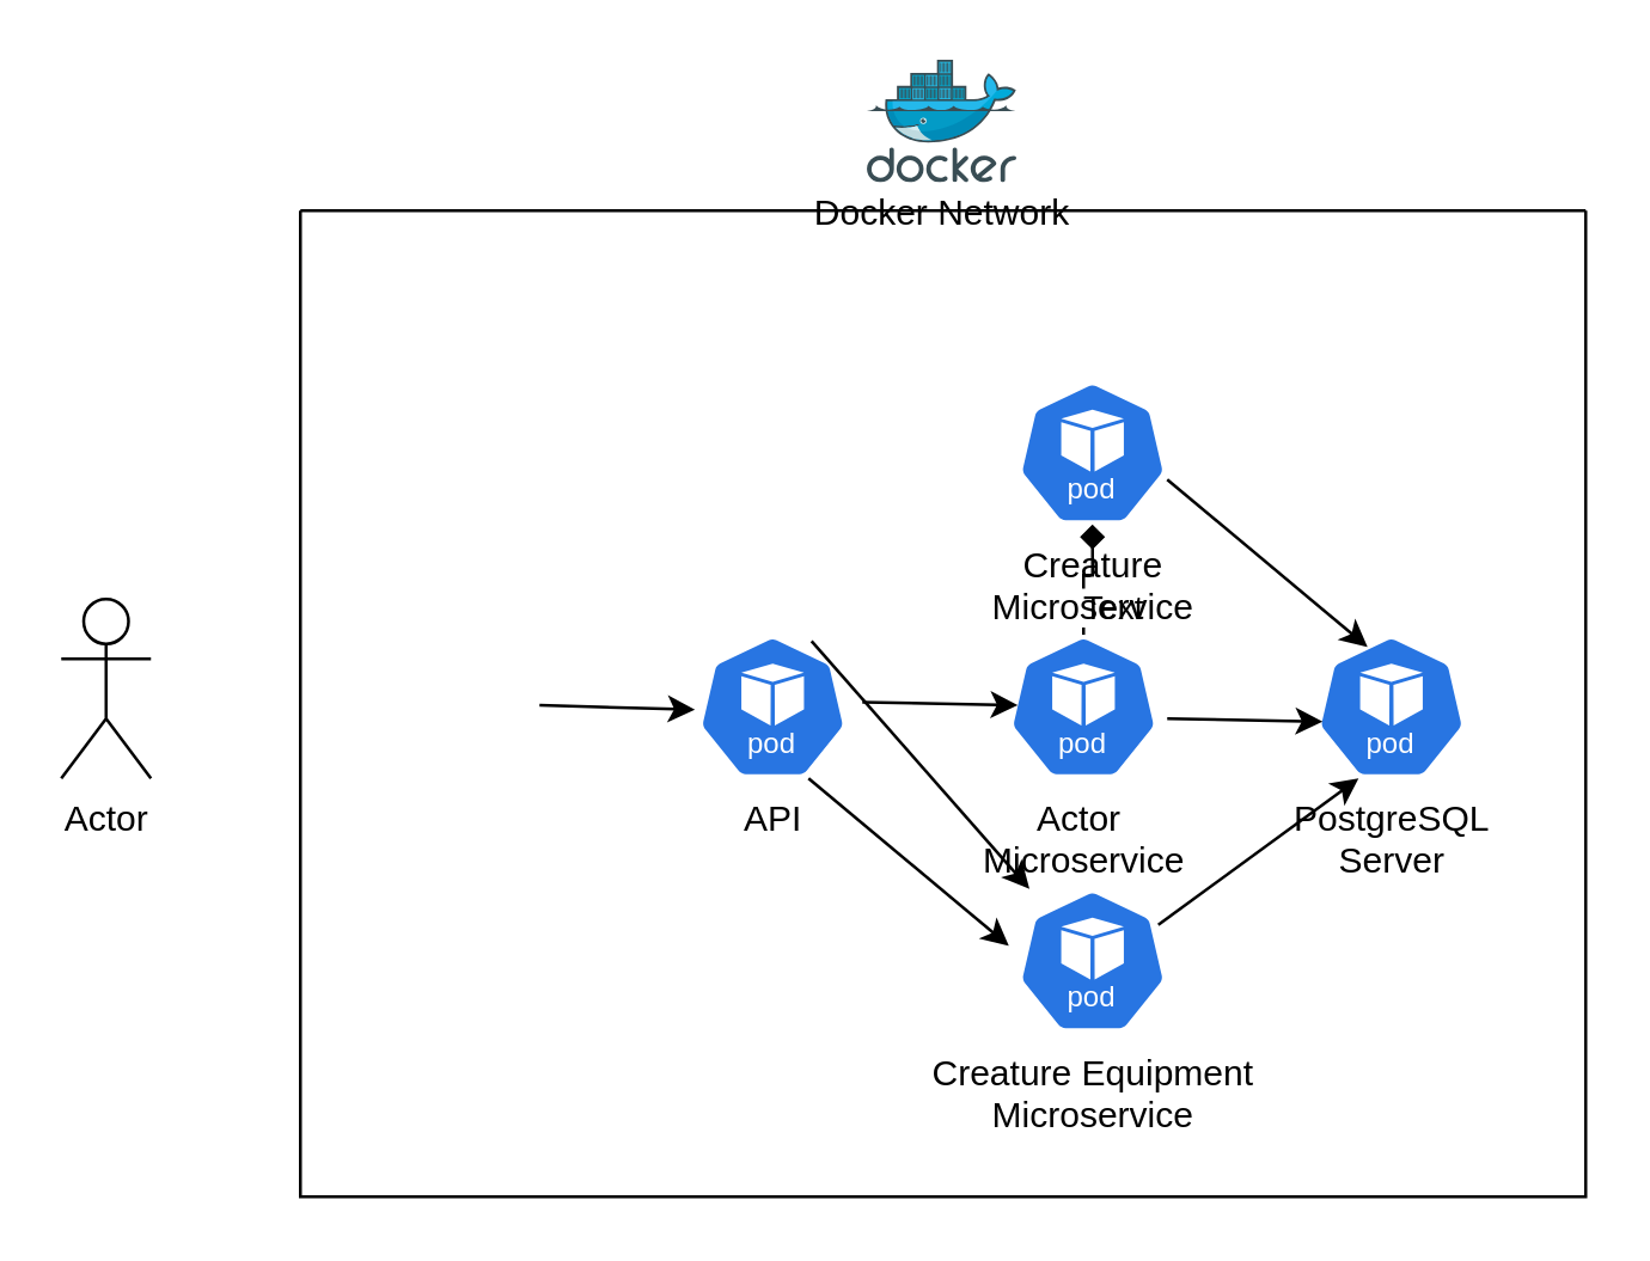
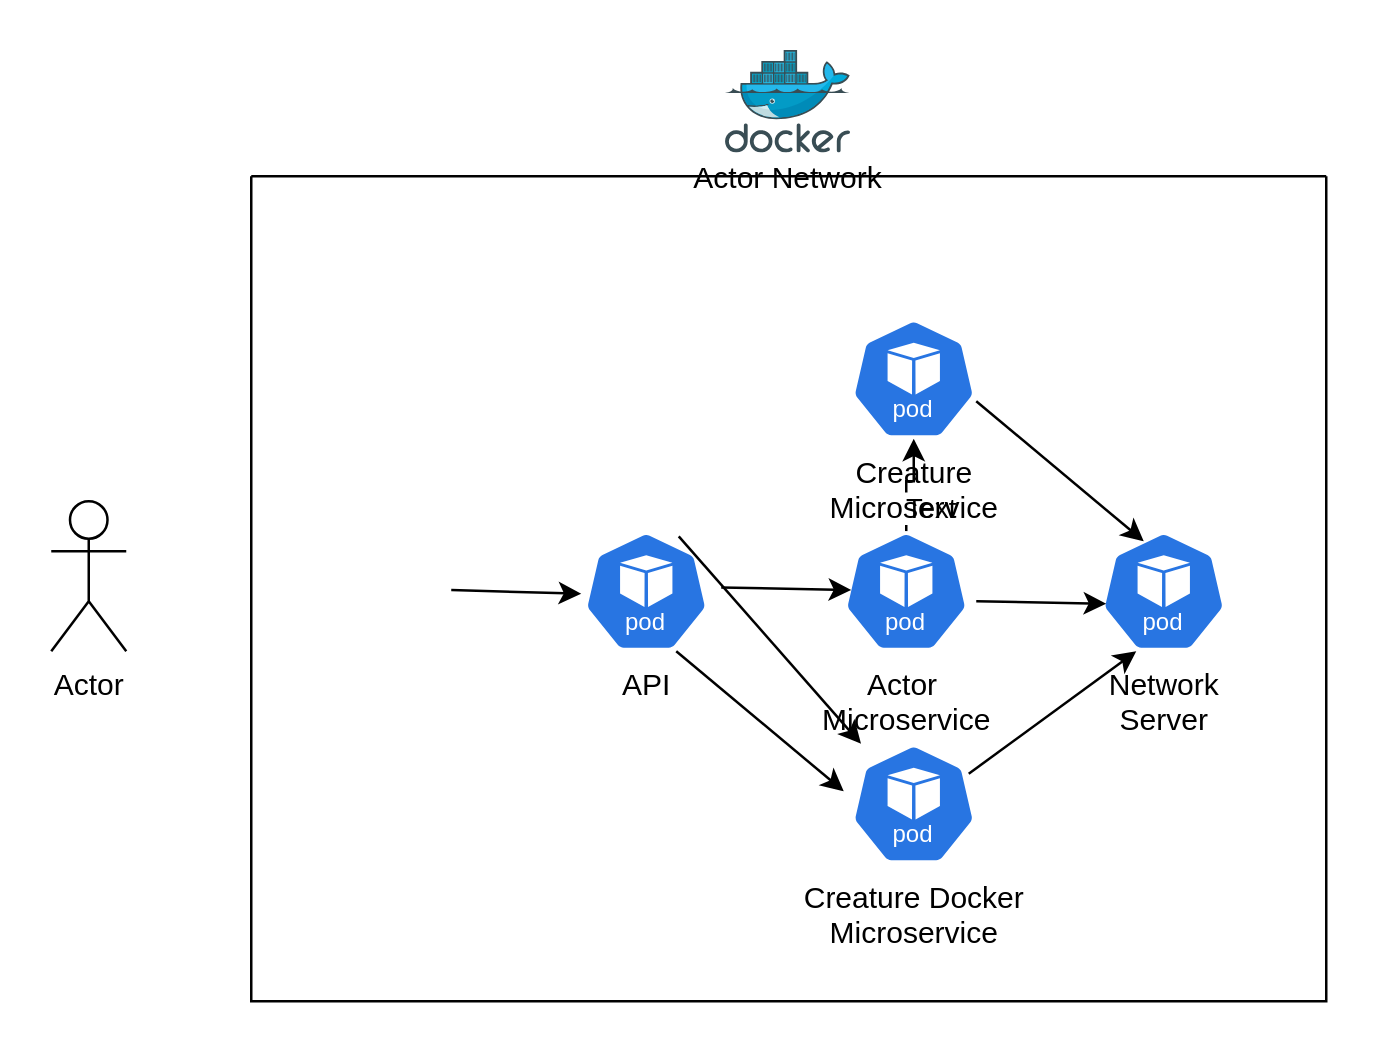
  <mxCell id="0" />
  <mxCell id="1" parent="0" />
  <mxCell id="2" value="Actor" style="shape=umlActor;verticalLabelPosition=bottom;verticalAlign=top;html=1;outlineConnect=0;" vertex="1" parent="1"><mxGeometry x="20" y="200" width="30" height="60" as="geometry" /></mxCell>
- <mxCell id="3" value="Docker Network" style="swimlane;startSize=0;fontStyle=0" vertex="1" parent="1"><mxGeometry x="100" y="70" width="430" height="330" as="geometry" /></mxCell>
+ <mxCell id="3" value="Actor Network" style="swimlane;startSize=0;fontStyle=0" vertex="1" parent="1"><mxGeometry x="100" y="70" width="430" height="330" as="geometry" /></mxCell>
  <mxCell id="4" value="API" style="aspect=fixed;sketch=0;html=1;dashed=0;whitespace=wrap;verticalLabelPosition=bottom;verticalAlign=top;fillColor=#2875E2;strokeColor=#ffffff;points=[[0.005,0.63,0],[0.1,0.2,0],[0.9,0.2,0],[0.5,0,0],[0.995,0.63,0],[0.72,0.99,0],[0.5,1,0],[0.28,0.99,0]];shape=mxgraph.kubernetes.icon2;kubernetesLabel=1;prIcon=pod" vertex="1" parent="3"><mxGeometry x="133" y="142" width="50" height="48" as="geometry" /></mxCell>
- <mxCell id="5" value="" style="edgeStyle=orthogonalEdgeStyle;rounded=0;orthogonalLoop=1;jettySize=auto;html=1;endArrow=diamond;" edge="1" parent="3" source="7" target="9"><mxGeometry relative="1" as="geometry" /></mxCell>
+ <mxCell id="5" value="" style="edgeStyle=orthogonalEdgeStyle;rounded=0;orthogonalLoop=1;jettySize=auto;html=1;" edge="1" parent="3" source="7" target="9"><mxGeometry relative="1" as="geometry" /></mxCell>
  <mxCell id="6" value="Text" style="edgeLabel;html=1;align=center;verticalAlign=middle;resizable=0;points=[];" vertex="1" connectable="0" parent="5"><mxGeometry x="-0.488" y="-9" relative="1" as="geometry"><mxPoint as="offset" /></mxGeometry></mxCell>
  <mxCell id="7" value="Actor&amp;nbsp;&lt;div&gt;Microservice&lt;/div&gt;" style="aspect=fixed;sketch=0;html=1;dashed=0;whitespace=wrap;verticalLabelPosition=bottom;verticalAlign=top;fillColor=#2875E2;strokeColor=#ffffff;points=[[0.005,0.63,0],[0.1,0.2,0],[0.9,0.2,0],[0.5,0,0],[0.995,0.63,0],[0.72,0.99,0],[0.5,1,0],[0.28,0.99,0]];shape=mxgraph.kubernetes.icon2;kubernetesLabel=1;prIcon=pod" vertex="1" parent="3"><mxGeometry x="237" y="142" width="50" height="48" as="geometry" /></mxCell>
- <mxCell id="8" value="PostgreSQL&lt;div&gt;Server&lt;/div&gt;" style="aspect=fixed;sketch=0;html=1;dashed=0;whitespace=wrap;verticalLabelPosition=bottom;verticalAlign=top;fillColor=#2875E2;strokeColor=#ffffff;points=[[0.005,0.63,0],[0.1,0.2,0],[0.9,0.2,0],[0.5,0,0],[0.995,0.63,0],[0.72,0.99,0],[0.5,1,0],[0.28,0.99,0]];shape=mxgraph.kubernetes.icon2;kubernetesLabel=1;prIcon=pod" vertex="1" parent="3"><mxGeometry x="340" y="142" width="50" height="48" as="geometry" /></mxCell>
+ <mxCell id="8" value="Network&lt;div&gt;Server&lt;/div&gt;" style="aspect=fixed;sketch=0;html=1;dashed=0;whitespace=wrap;verticalLabelPosition=bottom;verticalAlign=top;fillColor=#2875E2;strokeColor=#ffffff;points=[[0.005,0.63,0],[0.1,0.2,0],[0.9,0.2,0],[0.5,0,0],[0.995,0.63,0],[0.72,0.99,0],[0.5,1,0],[0.28,0.99,0]];shape=mxgraph.kubernetes.icon2;kubernetesLabel=1;prIcon=pod" vertex="1" parent="3"><mxGeometry x="340" y="142" width="50" height="48" as="geometry" /></mxCell>
  <mxCell id="9" value="Creature&lt;div&gt;Microservice&lt;/div&gt;" style="aspect=fixed;sketch=0;html=1;dashed=0;whitespace=wrap;verticalLabelPosition=bottom;verticalAlign=top;fillColor=#2875E2;strokeColor=#ffffff;points=[[0.005,0.63,0],[0.1,0.2,0],[0.9,0.2,0],[0.5,0,0],[0.995,0.63,0],[0.72,0.99,0],[0.5,1,0],[0.28,0.99,0]];shape=mxgraph.kubernetes.icon2;kubernetesLabel=1;prIcon=pod" vertex="1" parent="3"><mxGeometry x="240" y="57" width="50" height="48" as="geometry" /></mxCell>
- <mxCell id="10" value="Creature Equipment&lt;div&gt;Microservice&lt;/div&gt;" style="aspect=fixed;sketch=0;html=1;dashed=0;whitespace=wrap;verticalLabelPosition=bottom;verticalAlign=top;fillColor=#2875E2;strokeColor=#ffffff;points=[[0.005,0.63,0],[0.1,0.2,0],[0.9,0.2,0],[0.5,0,0],[0.995,0.63,0],[0.72,0.99,0],[0.5,1,0],[0.28,0.99,0]];shape=mxgraph.kubernetes.icon2;kubernetesLabel=1;prIcon=pod" vertex="1" parent="3"><mxGeometry x="240" y="227" width="50" height="48" as="geometry" /></mxCell>
+ <mxCell id="10" value="Creature Docker&lt;div&gt;Microservice&lt;/div&gt;" style="aspect=fixed;sketch=0;html=1;dashed=0;whitespace=wrap;verticalLabelPosition=bottom;verticalAlign=top;fillColor=#2875E2;strokeColor=#ffffff;points=[[0.005,0.63,0],[0.1,0.2,0],[0.9,0.2,0],[0.5,0,0],[0.995,0.63,0],[0.72,0.99,0],[0.5,1,0],[0.28,0.99,0]];shape=mxgraph.kubernetes.icon2;kubernetesLabel=1;prIcon=pod" vertex="1" parent="3"><mxGeometry x="240" y="227" width="50" height="48" as="geometry" /></mxCell>
  <mxCell id="11" value="" style="endArrow=classic;html=1;rounded=0;entryX=-0.02;entryY=0.396;entryDx=0;entryDy=0;entryPerimeter=0;" edge="1" parent="3"><mxGeometry width="50" height="50" relative="1" as="geometry"><mxPoint x="188" y="164.5" as="sourcePoint" /><mxPoint x="240" y="165.5" as="targetPoint" /><Array as="points"><mxPoint x="188" y="164.5" /></Array></mxGeometry></mxCell>
  <mxCell id="12" value="" style="endArrow=classic;html=1;rounded=0;" edge="1" parent="3"><mxGeometry width="50" height="50" relative="1" as="geometry"><mxPoint x="80" y="165.5" as="sourcePoint" /><mxPoint x="132" y="167" as="targetPoint" /><Array as="points"><mxPoint x="80" y="165.5" /></Array></mxGeometry></mxCell>
  <mxCell id="13" value="" style="endArrow=classic;html=1;rounded=0;exitX=0.76;exitY=0.042;exitDx=0;exitDy=0;exitPerimeter=0;" edge="1" parent="3" source="4" target="10"><mxGeometry width="50" height="50" relative="1" as="geometry"><mxPoint x="188" y="142.0" as="sourcePoint" /><mxPoint x="232" y="101.4" as="targetPoint" /></mxGeometry></mxCell>
  <mxCell id="14" value="" style="endArrow=classic;html=1;rounded=0;entryX=-0.04;entryY=0.792;entryDx=0;entryDy=0;entryPerimeter=0;exitX=0.76;exitY=0.042;exitDx=0;exitDy=0;exitPerimeter=0;" edge="1" parent="3"><mxGeometry width="50" height="50" relative="1" as="geometry"><mxPoint x="287" y="239" as="sourcePoint" /><mxPoint x="354" y="190" as="targetPoint" /></mxGeometry></mxCell>
  <mxCell id="15" value="" style="image;sketch=0;aspect=fixed;html=1;points=[];align=center;fontSize=12;image=img/lib/mscae/Docker.svg;" vertex="1" parent="1"><mxGeometry x="290" y="20" width="50" height="41" as="geometry" /></mxCell>
  <mxCell id="16" value="" style="endArrow=classic;html=1;rounded=0;entryX=-0.02;entryY=0.396;entryDx=0;entryDy=0;entryPerimeter=0;" edge="1" parent="1"><mxGeometry width="50" height="50" relative="1" as="geometry"><mxPoint x="390" y="240" as="sourcePoint" /><mxPoint x="442" y="241" as="targetPoint" /><Array as="points"><mxPoint x="390" y="240" /></Array></mxGeometry></mxCell>
  <mxCell id="17" value="" style="endArrow=classic;html=1;rounded=0;entryX=-0.06;entryY=0.396;entryDx=0;entryDy=0;entryPerimeter=0;exitX=0.76;exitY=0.042;exitDx=0;exitDy=0;exitPerimeter=0;" edge="1" parent="1" target="10"><mxGeometry width="50" height="50" relative="1" as="geometry"><mxPoint x="270" y="260" as="sourcePoint" /><mxPoint x="337" y="211" as="targetPoint" /></mxGeometry></mxCell>
  <mxCell id="18" value="" style="endArrow=classic;html=1;rounded=0;entryX=-0.06;entryY=0.396;entryDx=0;entryDy=0;entryPerimeter=0;exitX=0.76;exitY=0.042;exitDx=0;exitDy=0;exitPerimeter=0;" edge="1" parent="1"><mxGeometry width="50" height="50" relative="1" as="geometry"><mxPoint x="390" y="160" as="sourcePoint" /><mxPoint x="457" y="216" as="targetPoint" /></mxGeometry></mxCell>
